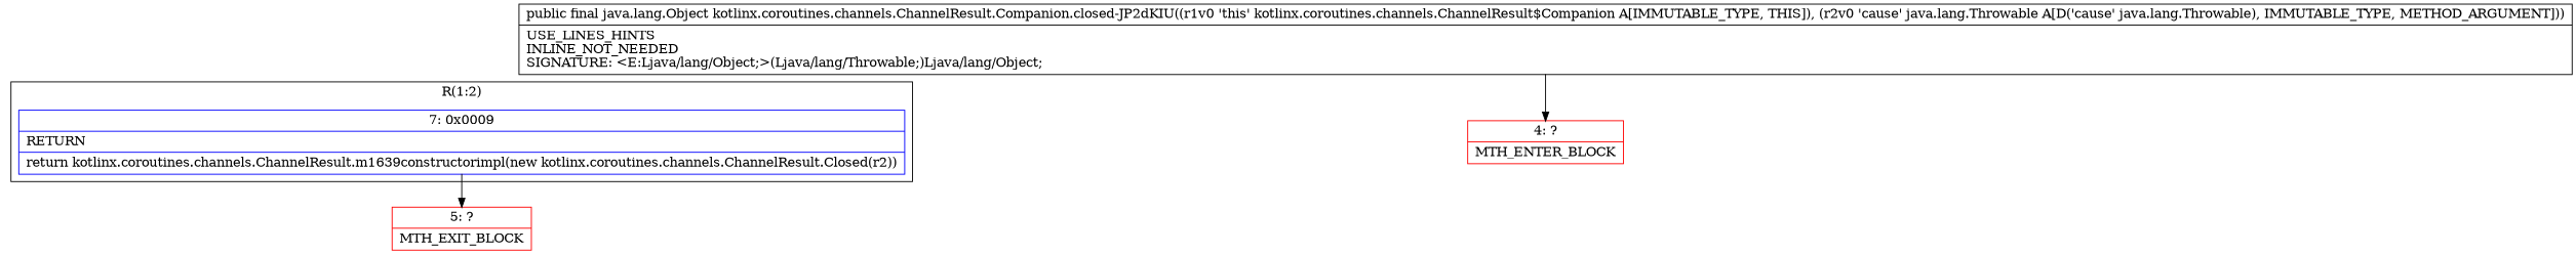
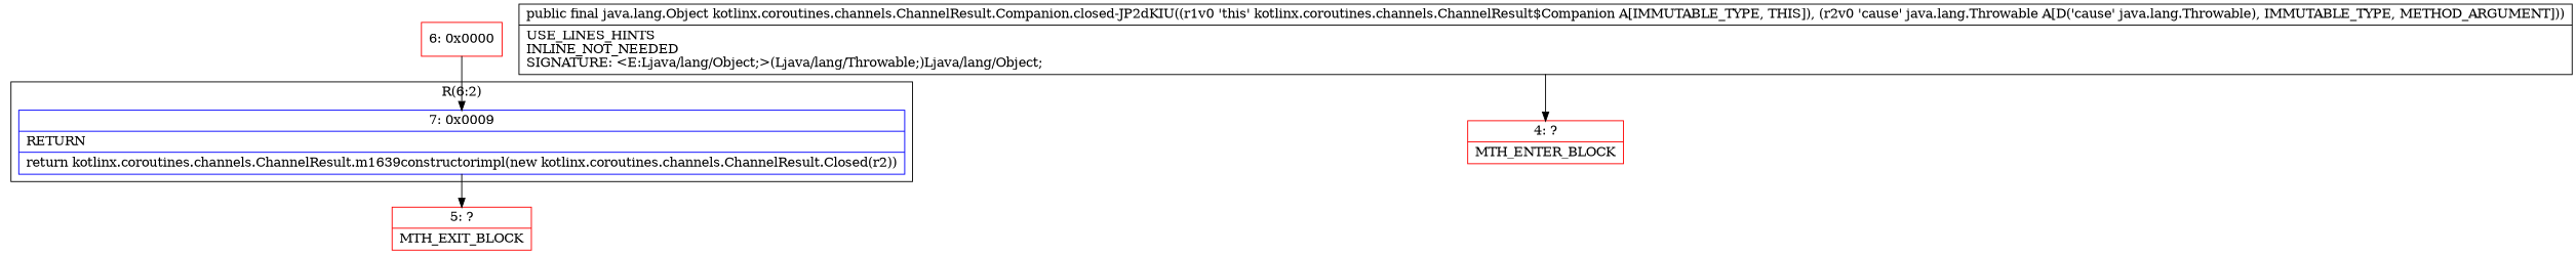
  digraph {
    node [color=red shape=record]
    n1 [color=blue label="{7\:\ 0x0009|RETURN\l|return kotlinx.coroutines.channels.ChannelResult.m1639constructorimpl(new kotlinx.coroutines.channels.ChannelResult.Closed(r2))\l}"]
    n2 [label="{5\:\ ?|MTH_EXIT_BLOCK\l}"]
    n3 [label="{4\:\ ?|MTH_ENTER_BLOCK\l}"]
+   n4 [label="{6\:\ 0x0000}"]
    n5 [label="{public final java.lang.Object kotlinx.coroutines.channels.ChannelResult.Companion.closed\-JP2dKIU((r1v0 'this' kotlinx.coroutines.channels.ChannelResult$Companion A[IMMUTABLE_TYPE, THIS]), (r2v0 'cause' java.lang.Throwable A[D('cause' java.lang.Throwable), IMMUTABLE_TYPE, METHOD_ARGUMENT]))  | USE_LINES_HINTS\lINLINE_NOT_NEEDED\lSIGNATURE: \<E:Ljava\/lang\/Object;\>(Ljava\/lang\/Throwable;)Ljava\/lang\/Object;\l}" color=""]
    subgraph cluster_1 {
-     label="R(1:2)"
+     label="R(6:2)"
      n1
    }
    n1 -> n2
+   n4 -> n1
    n5 -> n3
  }
